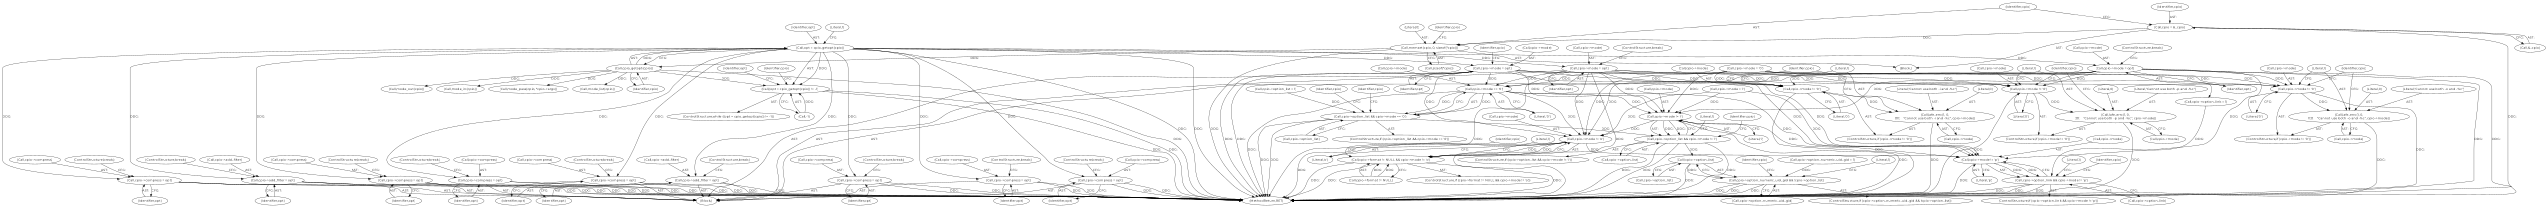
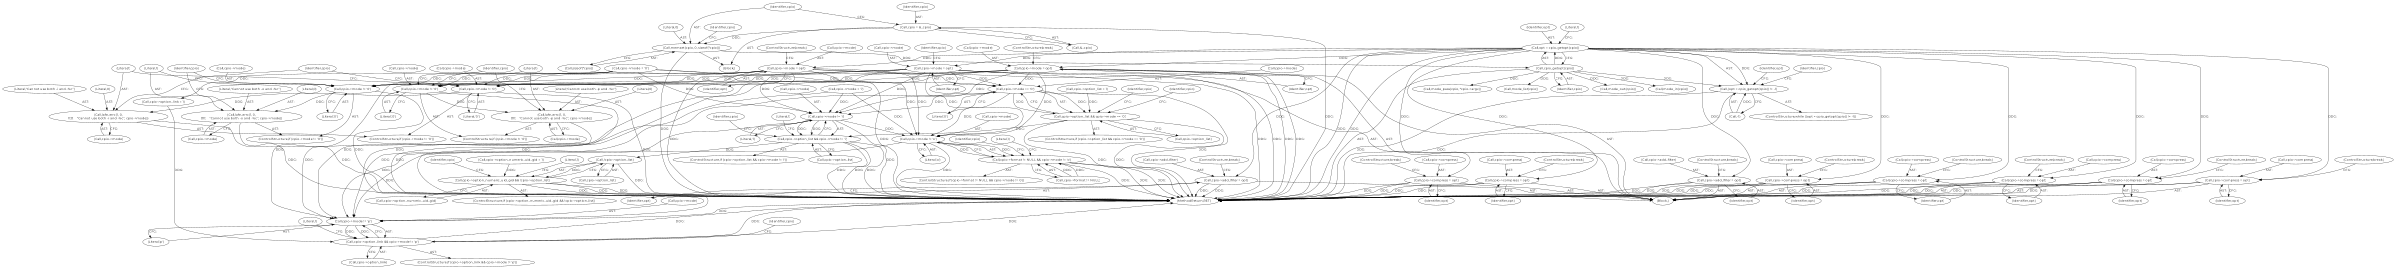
  digraph {
    fontname=Montserrat
    node [fontname=Montserrat]
    edge [fontname=Montserrat]
    n1 [label="(Call,opt = cpio_getopt(cpio))"]
    n2 [label="(Call,cpio_getopt(cpio))"]
    n3 [label="(Call,(opt = cpio_getopt(cpio)) != -1)"]
    n4 [label="(Call,cpio->add_filter = opt)"]
    n5 [label="(Call,cpio->compress = opt)"]
    n6 [label="(Call,cpio->mode = opt)"]
    n7 [label="(Call,cpio->compress = opt)"]
    n8 [label="(Call,cpio->compress = opt)"]
    n9 [label="(Call,cpio->compress = opt)"]
    n10 [label="(Call,cpio->mode = opt)"]
    n11 [label="(Call,cpio->mode = opt)"]
    n12 [label="(Call,cpio->add_filter = opt)"]
    n13 [label="(Call,cpio->compress = opt)"]
    n14 [label="(Call,cpio->compress = opt)"]
    n15 [label="(Call,cpio->compress = opt)"]
    n16 [label="(MethodReturn,RET)"]
    n17 [label="(Call,mode_out(cpio))"]
    n18 [label="(Call,mode_in(cpio))"]
    n19 [label="(Call,mode_pass(cpio, *cpio->argv))"]
    n20 [label="(Call,mode_list(cpio))"]
    n21 [label="(Identifier,cpio)"]
    n22 [label="(Call,-1)"]
    n23 [label="(ControlStructure,while ((opt = cpio_getopt(cpio)) != -1))"]
    n24 [label="(Block,)"]
    n25 [label="(Identifier,opt)"]
    n26 [label="(Identifier,opt)"]
    n27 [label="(Call,cpio->mode != '\0')"]
    n28 [label="(Call,cpio->mode != '\0')"]
    n29 [label="(Call,cpio->mode != '\0')"]
    n30 [label="(Call,cpio->mode == '\0')"]
    n31 [label="(Call,cpio->mode != 'i')"]
    n32 [label="(Call,cpio->mode != 'o')"]
    n33 [label="(Call,cpio->mode != 'p')"]
    n34 [label="(Identifier,opt)"]
    n35 [label="(Identifier,opt)"]
    n36 [label="(Identifier,opt)"]
    n37 [label="(Identifier,opt)"]
    n38 [label="(Identifier,opt)"]
    n39 [label="(Identifier,opt)"]
    n40 [label="(Identifier,opt)"]
    n41 [label="(Identifier,opt)"]
    n42 [label="(Identifier,opt)"]
    n43 [label="(Identifier,opt)"]
    n44 [label="(Call,memset(cpio, 0, sizeof(*cpio)))"]
    n45 [label="(Block,)"]
    n46 [label="(Call,sizeof(*cpio))"]
    n47 [label="(Call,cpio = &_cpio)"]
    n48 [label="(Call,&_cpio)"]
    n49 [label="(Call,lafe_errc(1, 0,\n\t\t\t\t    \"Cannot use both -i and -%c\", cpio->mode))"]
    n50 [label="(ControlStructure,if (cpio->mode != '\0'))"]
    n51 [label="(Literal,'\0')"]
    n52 [label="(Call,lafe_errc(1, 0,\n\t\t\t\t    \"Cannot use both -o and -%c\", cpio->mode))"]
    n53 [label="(ControlStructure,if (cpio->mode != '\0'))"]
    n54 [label="(Literal,'\0')"]
    n55 [label="(Call,lafe_errc(1, 0,\n\t\t\t\t    \"Cannot use both -p and -%c\", cpio->mode))"]
    n56 [label="(ControlStructure,if (cpio->mode != '\0'))"]
    n57 [label="(Literal,'\0')"]
    n58 [label="(Call,cpio->option_list && cpio->mode == '\0')"]
    n59 [label="(Literal,'\0')"]
    n60 [label="(Call,cpio->option_list && cpio->mode != 'i')"]
    n61 [label="(Literal,'i')"]
    n62 [label="(Call,cpio->format != NULL && cpio->mode != 'o')"]
    n63 [label="(Literal,'o')"]
    n64 [label="(Call,cpio->option_link && cpio->mode != 'p')"]
    n65 [label="(Literal,'p')"]
    n66 [label="(Call,cpio->mode)"]
    n67 [label="(Call,cpio->mode)"]
    n68 [label="(Call,cpio->mode)"]
    n69 [label="(Call,cpio->option_list)"]
    n70 [label="(ControlStructure,if (cpio->option_list && cpio->mode == '\0'))"]
    n71 [label="(Call,!cpio->option_list)"]
    n72 [label="(Call,cpio->option_list)"]
    n73 [label="(ControlStructure,if (cpio->option_list && cpio->mode != 'i'))"]
    n74 [label="(Call,cpio->option_numeric_uid_gid && !cpio->option_list)"]
    n75 [label="(Call,cpio->option_list)"]
    n76 [label="(Call,cpio->option_numeric_uid_gid)"]
    n77 [label="(ControlStructure,if (cpio->option_numeric_uid_gid && !cpio->option_list))"]
    n78 [label="(Call,cpio->format != NULL)"]
    n79 [label="(ControlStructure,if (cpio->format != NULL && cpio->mode != 'o'))"]
    n80 [label="(Call,cpio->option_link)"]
    n81 [label="(ControlStructure,if (cpio->option_link && cpio->mode != 'p'))"]
    n82 [label="(Literal,\"Cannot use both -p and -%c\")"]
    n83 [label="(ControlStructure,break;)"]
    n84 [label="(Identifier,cpio)"]
    n85 [label="(Identifier,cpio)"]
    n86 [label="(Call,cpio->option_list = 1)"]
    n87 [label="(Literal,1)"]
    n88 [label="(Identifier,cpio)"]
    n89 [label="(Identifier,cpio)"]
    n90 [label="(Literal,0)"]
    n91 [label="(Call,cpio->mode)"]
    n92 [label="(Call,cpio->mode)"]
    n93 [label="(Call,cpio->compress)"]
    n94 [label="(Identifier,cpio)"]
    n95 [label="(ControlStructure,break;)"]
    n96 [label="(Call,cpio->mode)"]
    n97 [label="(Call,cpio->compress)"]
    n98 [label="(ControlStructure,break;)"]
    n99 [label="(Literal,0)"]
    n100 [label="(Call,cpio->mode)"]
    n101 [label="(ControlStructure,break;)"]
    n102 [label="(ControlStructure,break;)"]
    n103 [label="(Literal,1)"]
    n104 [label="(ControlStructure,break;)"]
    n105 [label="(Call,cpio->compress)"]
    n106 [label="(Call,cpio->mode)"]
    n107 [label="(Literal,1)"]
    n108 [label="(Literal,1)"]
    n109 [label="(Call,cpio->option_numeric_uid_gid = 1)"]
    n110 [label="(Identifier,cpio)"]
    n111 [label="(Literal,0)"]
    n112 [label="(Identifier,cpio)"]
    n113 [label="(Call,cpio->option_link = 1)"]
    n114 [label="(Identifier,cpio)"]
    n115 [label="(Literal,\"Cannot use both -o and -%c\")"]
    n116 [label="(ControlStructure,break;)"]
    n117 [label="(Call,cpio->compress)"]
    n118 [label="(Call,cpio->mode = '\0')"]
    n119 [label="(Identifier,cpio)"]
    n120 [label="(Literal,1)"]
    n121 [label="(Call,cpio->compress)"]
    n122 [label="(ControlStructure,break;)"]
    n123 [label="(Literal,1)"]
    n124 [label="(Literal,1)"]
    n125 [label="(Literal,\"Cannot use both -i and -%c\")"]
    n126 [label="(Call,cpio->compress)"]
    n127 [label="(Identifier,opt)"]
    n128 [label="(ControlStructure,break;)"]
    n129 [label="(Call,cpio->add_filter)"]
    n130 [label="(Call,cpio->add_filter)"]
    n131 [label="(Identifier,cpio)"]
    n132 [label="(Identifier,opt)"]
    n133 [label="(Call,cpio->mode)"]
    n134 [label="(Literal,0)"]
    n135 [label="(ControlStructure,break;)"]
    n136 [label="(Call,cpio->mode = 'i')"]
    n137 [label="(Identifier,cpio)"]
    n138 [label="(Call,cpio->mode)"]
    n139 [label="(Call,cpio->mode)"]
    n140 [label="(Literal,1)"]
    n141 [label="(Call,cpio->mode)"]
    n142 [label="(Call,cpio->compress)"]
    n143 [label="(Call,cpio->mode)"]
    n144 [label="(Identifier,cpio)"]
    n145 [label="(ControlStructure,break;)"]
    n146 [label="(Identifier,cpio)"]
    n147 [label="(Identifier,cpio)"]
    n1 -> n2 [label="CFG: "]
    n1 -> n3 [label="AST: "]
    n1 -> n3 [label="DDG: "]
    n1 -> n4 [label="DDG: "]
    n1 -> n5 [label="DDG: "]
    n1 -> n6 [label="DDG: "]
    n1 -> n7 [label="DDG: "]
    n1 -> n8 [label="DDG: "]
    n1 -> n9 [label="DDG: "]
    n1 -> n10 [label="DDG: "]
    n1 -> n11 [label="DDG: "]
    n1 -> n12 [label="DDG: "]
    n1 -> n13 [label="DDG: "]
    n1 -> n14 [label="DDG: "]
    n1 -> n15 [label="DDG: "]
    n1 -> n16 [label="DDG: "]
    n1 -> n16 [label="DDG: "]
    n2 -> n1 [label="AST: "]
    n2 -> n1 [label="DDG: "]
    n2 -> n3 [label="DDG: "]
-   n2 -> n16 [label="DDG: "]
+   n2 -> n16 [label="AST: "]
    n2 -> n17 [label="DDG: "]
    n2 -> n18 [label="DDG: "]
    n2 -> n19 [label="DDG: "]
    n2 -> n20 [label="DDG: "]
    n2 -> n21 [label="CFG: "]
    n3 -> n16 [label="DDG: "]
    n3 -> n16 [label="DDG: "]
    n3 -> n22 [label="CFG: "]
    n3 -> n23 [label="AST: "]
    n4 -> n16 [label="DDG: "]
    n4 -> n16 [label="DDG: "]
    n4 -> n24 [label="AST: "]
    n4 -> n25 [label="CFG: "]
    n5 -> n16 [label="DDG: "]
    n5 -> n16 [label="DDG: "]
    n5 -> n24 [label="AST: "]
    n5 -> n26 [label="CFG: "]
    n6 -> n16 [label="DDG: "]
    n6 -> n16 [label="DDG: "]
    n6 -> n24 [label="AST: "]
    n6 -> n27 [label="DDG: "]
    n6 -> n28 [label="DDG: "]
    n6 -> n29 [label="DDG: "]
    n6 -> n30 [label="DDG: "]
    n6 -> n31 [label="DDG: "]
    n6 -> n32 [label="DDG: "]
    n6 -> n33 [label="DDG: "]
    n6 -> n34 [label="CFG: "]
    n7 -> n16 [label="DDG: "]
    n7 -> n16 [label="DDG: "]
    n7 -> n24 [label="AST: "]
    n7 -> n35 [label="CFG: "]
    n8 -> n16 [label="DDG: "]
    n8 -> n16 [label="DDG: "]
    n8 -> n24 [label="AST: "]
    n8 -> n36 [label="CFG: "]
    n9 -> n16 [label="DDG: "]
    n9 -> n16 [label="DDG: "]
    n9 -> n24 [label="AST: "]
    n9 -> n37 [label="CFG: "]
    n10 -> n16 [label="DDG: "]
    n10 -> n16 [label="DDG: "]
    n10 -> n24 [label="AST: "]
    n10 -> n27 [label="DDG: "]
    n10 -> n28 [label="DDG: "]
    n10 -> n29 [label="DDG: "]
    n10 -> n30 [label="DDG: "]
    n10 -> n31 [label="DDG: "]
    n10 -> n32 [label="DDG: "]
    n10 -> n33 [label="DDG: "]
    n10 -> n38 [label="CFG: "]
    n11 -> n16 [label="DDG: "]
    n11 -> n16 [label="DDG: "]
    n11 -> n24 [label="AST: "]
    n11 -> n27 [label="DDG: "]
    n11 -> n28 [label="DDG: "]
    n11 -> n29 [label="DDG: "]
    n11 -> n30 [label="DDG: "]
    n11 -> n31 [label="DDG: "]
    n11 -> n32 [label="DDG: "]
    n11 -> n33 [label="DDG: "]
    n11 -> n39 [label="CFG: "]
    n12 -> n16 [label="DDG: "]
    n12 -> n16 [label="DDG: "]
    n12 -> n24 [label="AST: "]
    n12 -> n40 [label="CFG: "]
    n13 -> n16 [label="DDG: "]
    n13 -> n16 [label="DDG: "]
    n13 -> n24 [label="AST: "]
    n13 -> n41 [label="CFG: "]
    n14 -> n16 [label="DDG: "]
    n14 -> n16 [label="DDG: "]
    n14 -> n24 [label="AST: "]
    n14 -> n42 [label="CFG: "]
    n15 -> n16 [label="DDG: "]
    n15 -> n16 [label="DDG: "]
    n15 -> n24 [label="AST: "]
    n15 -> n43 [label="CFG: "]
    n21 -> n2 [label="AST: "]
    n22 -> n3 [label="AST: "]
    n22 -> n3 [label="DDG: "]
    n25 -> n4 [label="AST: "]
    n26 -> n5 [label="AST: "]
    n27 -> n16 [label="DDG: "]
    n27 -> n49 [label="DDG: "]
    n27 -> n50 [label="AST: "]
    n27 -> n51 [label="CFG: "]
    n28 -> n16 [label="DDG: "]
    n28 -> n52 [label="DDG: "]
    n28 -> n53 [label="AST: "]
    n28 -> n54 [label="CFG: "]
    n29 -> n16 [label="DDG: "]
    n29 -> n55 [label="DDG: "]
    n29 -> n56 [label="AST: "]
    n29 -> n57 [label="CFG: "]
    n30 -> n16 [label="DDG: "]
    n30 -> n31 [label="DDG: "]
    n30 -> n32 [label="DDG: "]
    n30 -> n33 [label="DDG: "]
    n30 -> n58 [label="AST: "]
    n30 -> n58 [label="DDG: "]
    n30 -> n58 [label="DDG: "]
    n30 -> n59 [label="CFG: "]
    n31 -> n16 [label="DDG: "]
    n31 -> n32 [label="DDG: "]
    n31 -> n33 [label="DDG: "]
    n31 -> n60 [label="AST: "]
    n31 -> n60 [label="DDG: "]
    n31 -> n60 [label="DDG: "]
    n31 -> n61 [label="CFG: "]
    n32 -> n16 [label="DDG: "]
    n32 -> n33 [label="DDG: "]
    n32 -> n62 [label="AST: "]
    n32 -> n62 [label="DDG: "]
    n32 -> n62 [label="DDG: "]
    n32 -> n63 [label="CFG: "]
-   n33 -> n16 [label="DDG: "]
+   n16 -> n33 [label="DDG: "]
    n33 -> n64 [label="AST: "]
    n33 -> n64 [label="DDG: "]
    n33 -> n64 [label="DDG: "]
    n33 -> n65 [label="CFG: "]
    n34 -> n6 [label="AST: "]
    n35 -> n7 [label="AST: "]
    n36 -> n8 [label="AST: "]
    n37 -> n9 [label="AST: "]
    n38 -> n10 [label="AST: "]
    n39 -> n11 [label="AST: "]
    n40 -> n12 [label="AST: "]
    n41 -> n13 [label="AST: "]
    n42 -> n14 [label="AST: "]
    n43 -> n15 [label="AST: "]
    n44 -> n2 [label="DDG: "]
    n44 -> n16 [label="DDG: "]
    n44 -> n45 [label="AST: "]
    n44 -> n46 [label="CFG: "]
    n46 -> n44 [label="AST: "]
    n47 -> n16 [label="DDG: "]
    n47 -> n44 [label="DDG: "]
    n47 -> n45 [label="AST: "]
    n47 -> n48 [label="CFG: "]
    n48 -> n47 [label="AST: "]
    n49 -> n16 [label="DDG: "]
    n49 -> n50 [label="AST: "]
    n49 -> n66 [label="CFG: "]
    n51 -> n27 [label="AST: "]
    n52 -> n16 [label="DDG: "]
    n52 -> n53 [label="AST: "]
    n52 -> n67 [label="CFG: "]
    n54 -> n28 [label="AST: "]
    n55 -> n16 [label="DDG: "]
    n55 -> n56 [label="AST: "]
    n55 -> n68 [label="CFG: "]
    n57 -> n29 [label="AST: "]
    n58 -> n16 [label="DDG: "]
    n58 -> n16 [label="DDG: "]
    n58 -> n30 [label="CFG: "]
    n58 -> n60 [label="DDG: "]
    n58 -> n69 [label="CFG: "]
    n58 -> n70 [label="AST: "]
    n59 -> n30 [label="AST: "]
    n60 -> n16 [label="DDG: "]
    n60 -> n16 [label="DDG: "]
    n60 -> n16 [label="DDG: "]
    n60 -> n31 [label="CFG: "]
    n60 -> n71 [label="DDG: "]
    n60 -> n72 [label="CFG: "]
    n60 -> n73 [label="AST: "]
    n61 -> n31 [label="AST: "]
    n62 -> n16 [label="DDG: "]
    n62 -> n16 [label="DDG: "]
    n62 -> n16 [label="DDG: "]
    n62 -> n32 [label="CFG: "]
    n62 -> n78 [label="CFG: "]
    n62 -> n79 [label="AST: "]
    n63 -> n32 [label="AST: "]
    n64 -> n16 [label="DDG: "]
    n64 -> n16 [label="DDG: "]
    n64 -> n16 [label="DDG: "]
    n64 -> n33 [label="CFG: "]
    n64 -> n80 [label="CFG: "]
    n64 -> n81 [label="AST: "]
    n65 -> n33 [label="AST: "]
    n66 -> n49 [label="AST: "]
    n67 -> n52 [label="AST: "]
    n68 -> n55 [label="AST: "]
    n69 -> n58 [label="AST: "]
    n71 -> n16 [label="DDG: "]
    n71 -> n74 [label="AST: "]
    n71 -> n74 [label="DDG: "]
    n71 -> n75 [label="CFG: "]
    n72 -> n60 [label="AST: "]
    n74 -> n16 [label="DDG: "]
    n74 -> n16 [label="DDG: "]
    n74 -> n16 [label="DDG: "]
    n74 -> n71 [label="CFG: "]
    n74 -> n76 [label="CFG: "]
    n74 -> n77 [label="AST: "]
    n75 -> n71 [label="AST: "]
    n76 -> n74 [label="AST: "]
    n78 -> n62 [label="AST: "]
    n78 -> n62 [label="DDG: "]
    n78 -> n62 [label="DDG: "]
    n80 -> n64 [label="AST: "]
    n82 -> n55 [label="AST: "]
    n83 -> n9 [label="CFG: "]
    n84 -> n44 [label="CFG: "]
    n85 -> n62 [label="CFG: "]
    n86 -> n58 [label="DDG: "]
    n87 -> n64 [label="CFG: "]
    n88 -> n58 [label="CFG: "]
    n89 -> n44 [label="AST: "]
    n89 -> n47 [label="CFG: "]
    n90 -> n49 [label="AST: "]
    n91 -> n31 [label="AST: "]
    n92 -> n32 [label="AST: "]
    n93 -> n14 [label="AST: "]
    n94 -> n74 [label="CFG: "]
    n95 -> n14 [label="CFG: "]
    n96 -> n28 [label="AST: "]
    n97 -> n7 [label="AST: "]
    n98 -> n15 [label="CFG: "]
    n99 -> n55 [label="AST: "]
    n100 -> n10 [label="AST: "]
    n101 -> n13 [label="CFG: "]
    n102 -> n5 [label="CFG: "]
    n103 -> n27 [label="CFG: "]
    n103 -> n49 [label="AST: "]
    n104 -> n7 [label="CFG: "]
    n105 -> n13 [label="AST: "]
    n106 -> n29 [label="AST: "]
    n107 -> n60 [label="CFG: "]
    n108 -> n62 [label="CFG: "]
    n109 -> n74 [label="DDG: "]
    n110 -> n3 [label="CFG: "]
    n111 -> n44 [label="AST: "]
    n112 -> n60 [label="CFG: "]
    n113 -> n64 [label="DDG: "]
    n114 -> n11 [label="CFG: "]
    n115 -> n52 [label="AST: "]
    n116 -> n12 [label="CFG: "]
    n117 -> n9 [label="AST: "]
    n118 -> n27 [label="DDG: "]
    n118 -> n28 [label="DDG: "]
    n118 -> n29 [label="DDG: "]
    n118 -> n30 [label="DDG: "]
    n118 -> n31 [label="DDG: "]
    n118 -> n32 [label="DDG: "]
    n118 -> n113 [label="DDG: "]
    n119 -> n58 [label="CFG: "]
    n120 -> n28 [label="CFG: "]
    n120 -> n52 [label="AST: "]
    n121 -> n8 [label="AST: "]
    n122 -> n4 [label="CFG: "]
    n123 -> n29 [label="CFG: "]
    n123 -> n55 [label="AST: "]
    n124 -> n74 [label="CFG: "]
    n125 -> n49 [label="AST: "]
    n126 -> n5 [label="AST: "]
    n127 -> n1 [label="AST: "]
    n128 -> n8 [label="CFG: "]
    n129 -> n12 [label="AST: "]
    n130 -> n4 [label="AST: "]
    n131 -> n28 [label="CFG: "]
    n131 -> n52 [label="CFG: "]
    n132 -> n3 [label="CFG: "]
    n133 -> n6 [label="AST: "]
    n134 -> n52 [label="AST: "]
    n135 -> n6 [label="CFG: "]
    n136 -> n31 [label="DDG: "]
    n136 -> n32 [label="DDG: "]
    n136 -> n33 [label="DDG: "]
    n137 -> n29 [label="CFG: "]
    n137 -> n55 [label="CFG: "]
    n138 -> n30 [label="AST: "]
    n139 -> n11 [label="AST: "]
    n140 -> n1 [label="CFG: "]
    n141 -> n33 [label="AST: "]
    n142 -> n15 [label="AST: "]
    n143 -> n27 [label="AST: "]
    n144 -> n47 [label="AST: "]
    n145 -> n10 [label="CFG: "]
    n146 -> n27 [label="CFG: "]
    n146 -> n49 [label="CFG: "]
    n147 -> n64 [label="CFG: "]
  }
